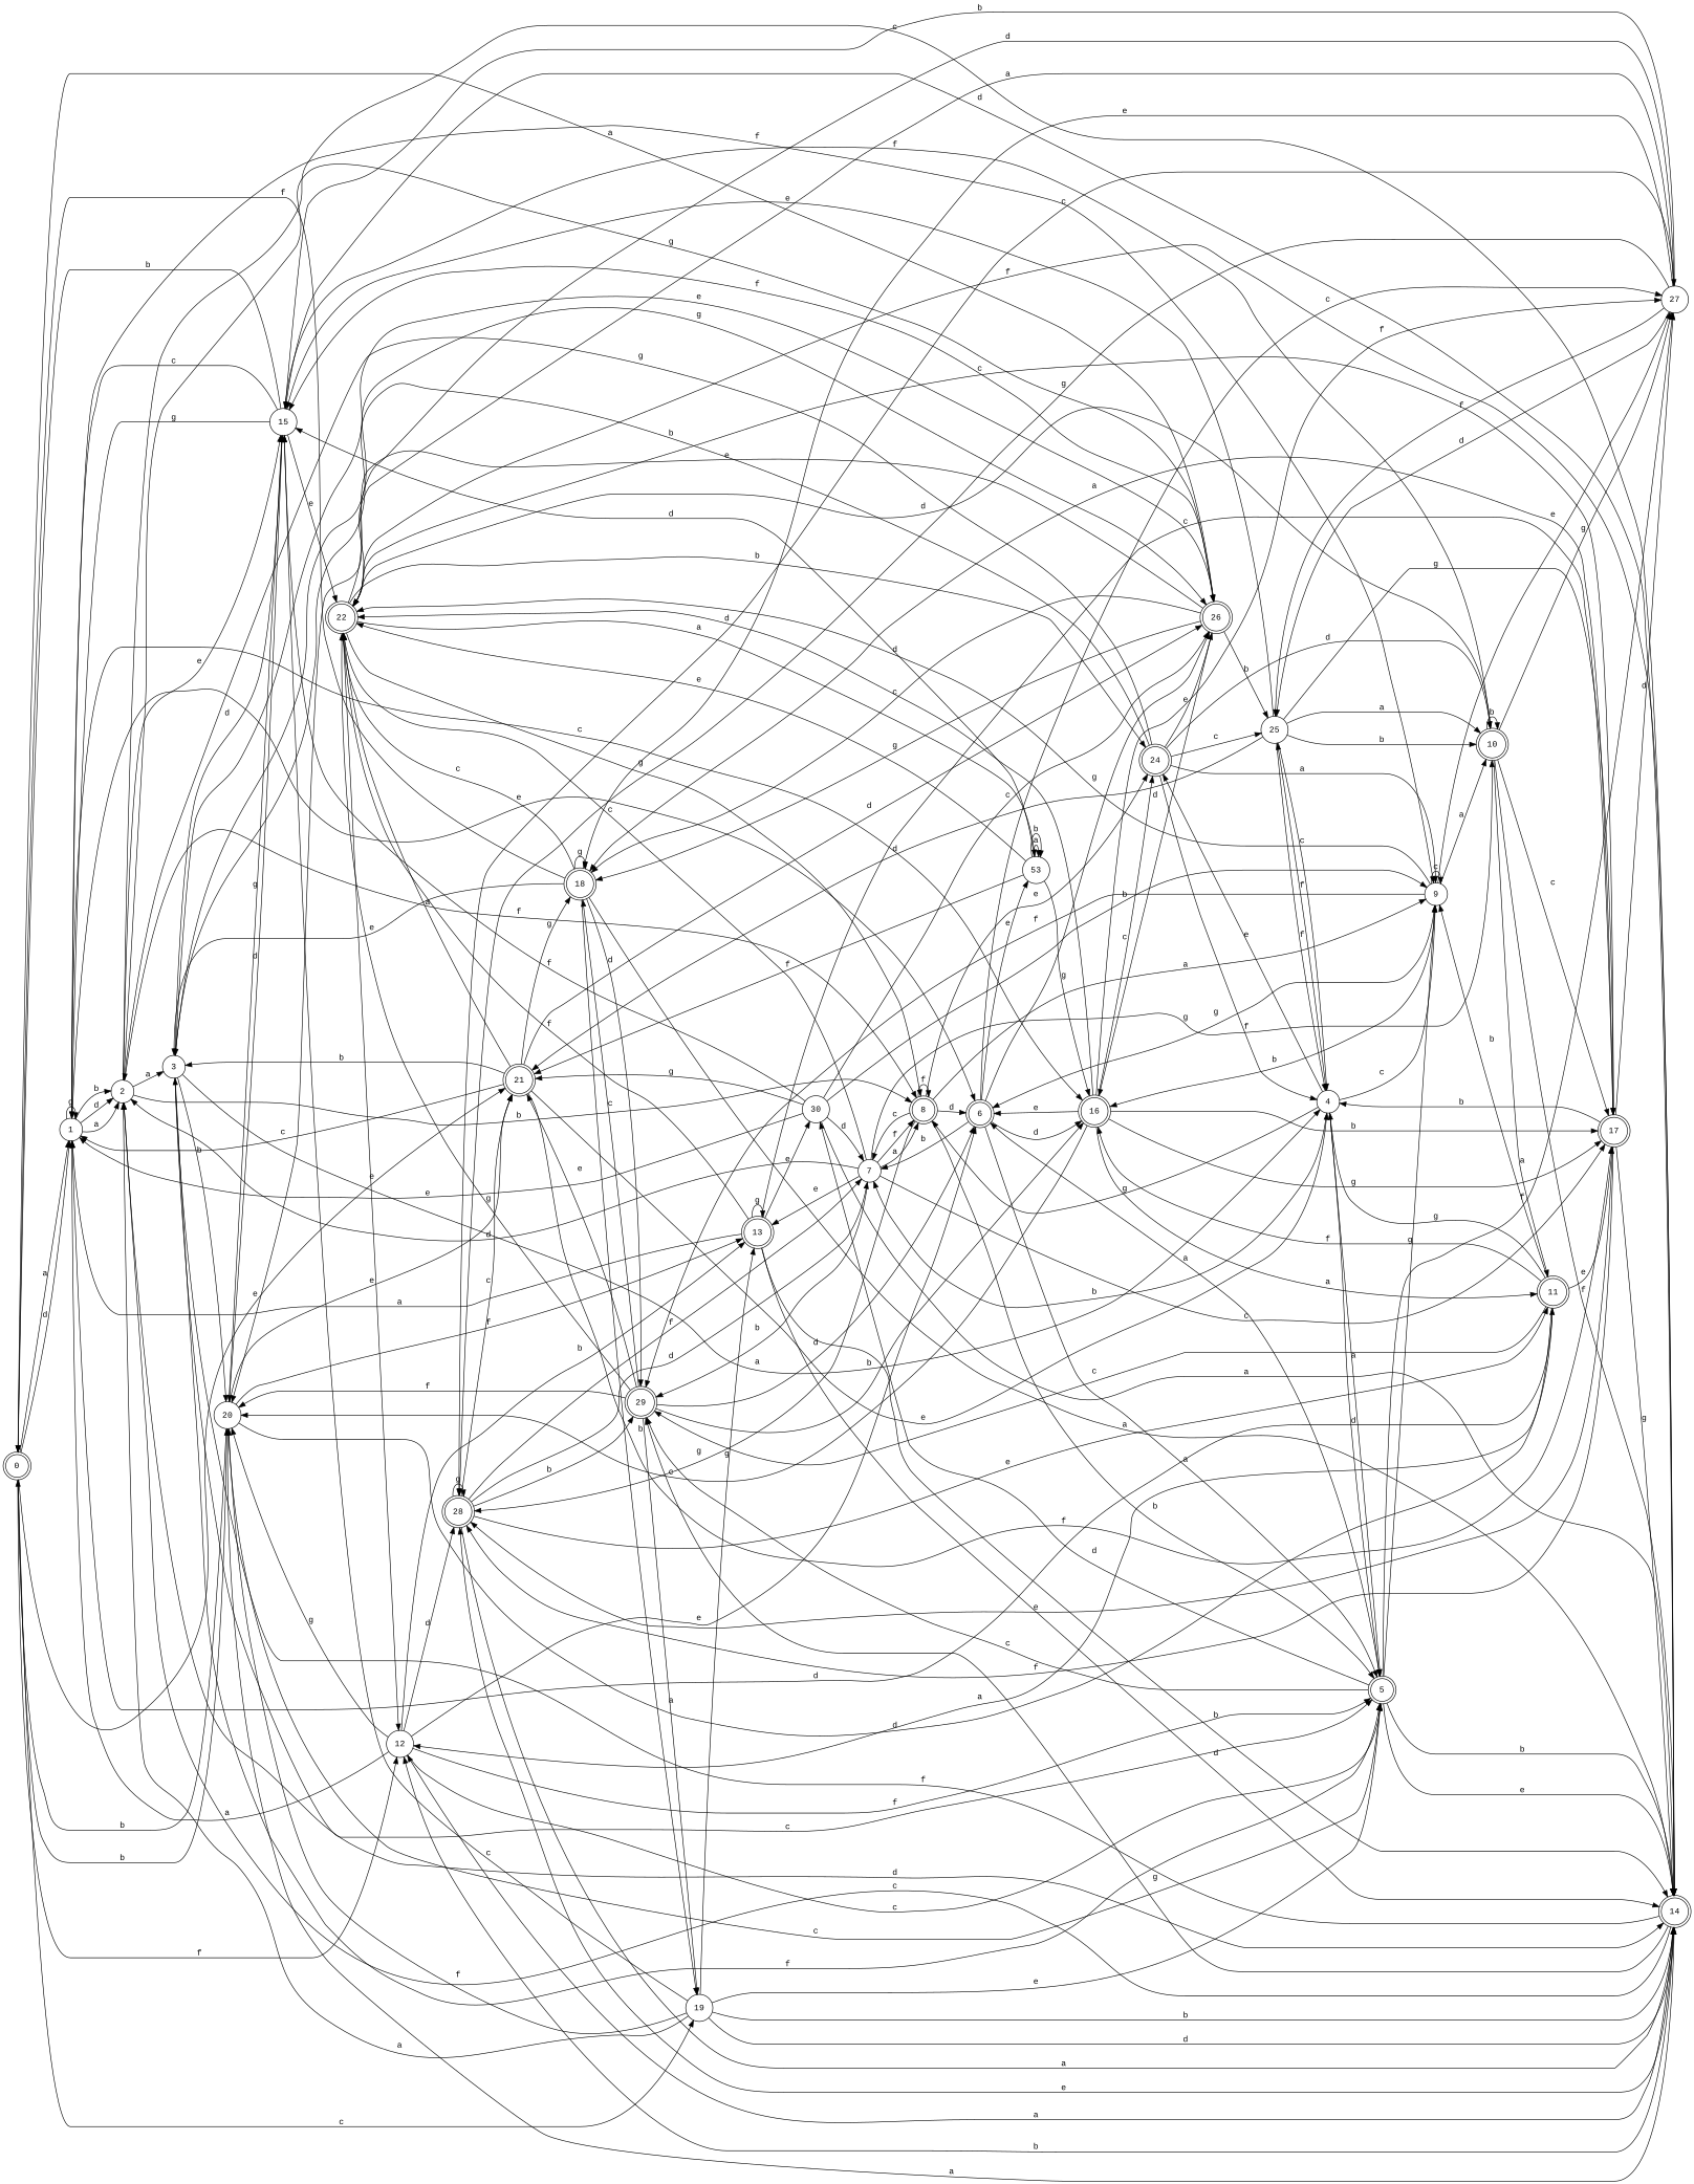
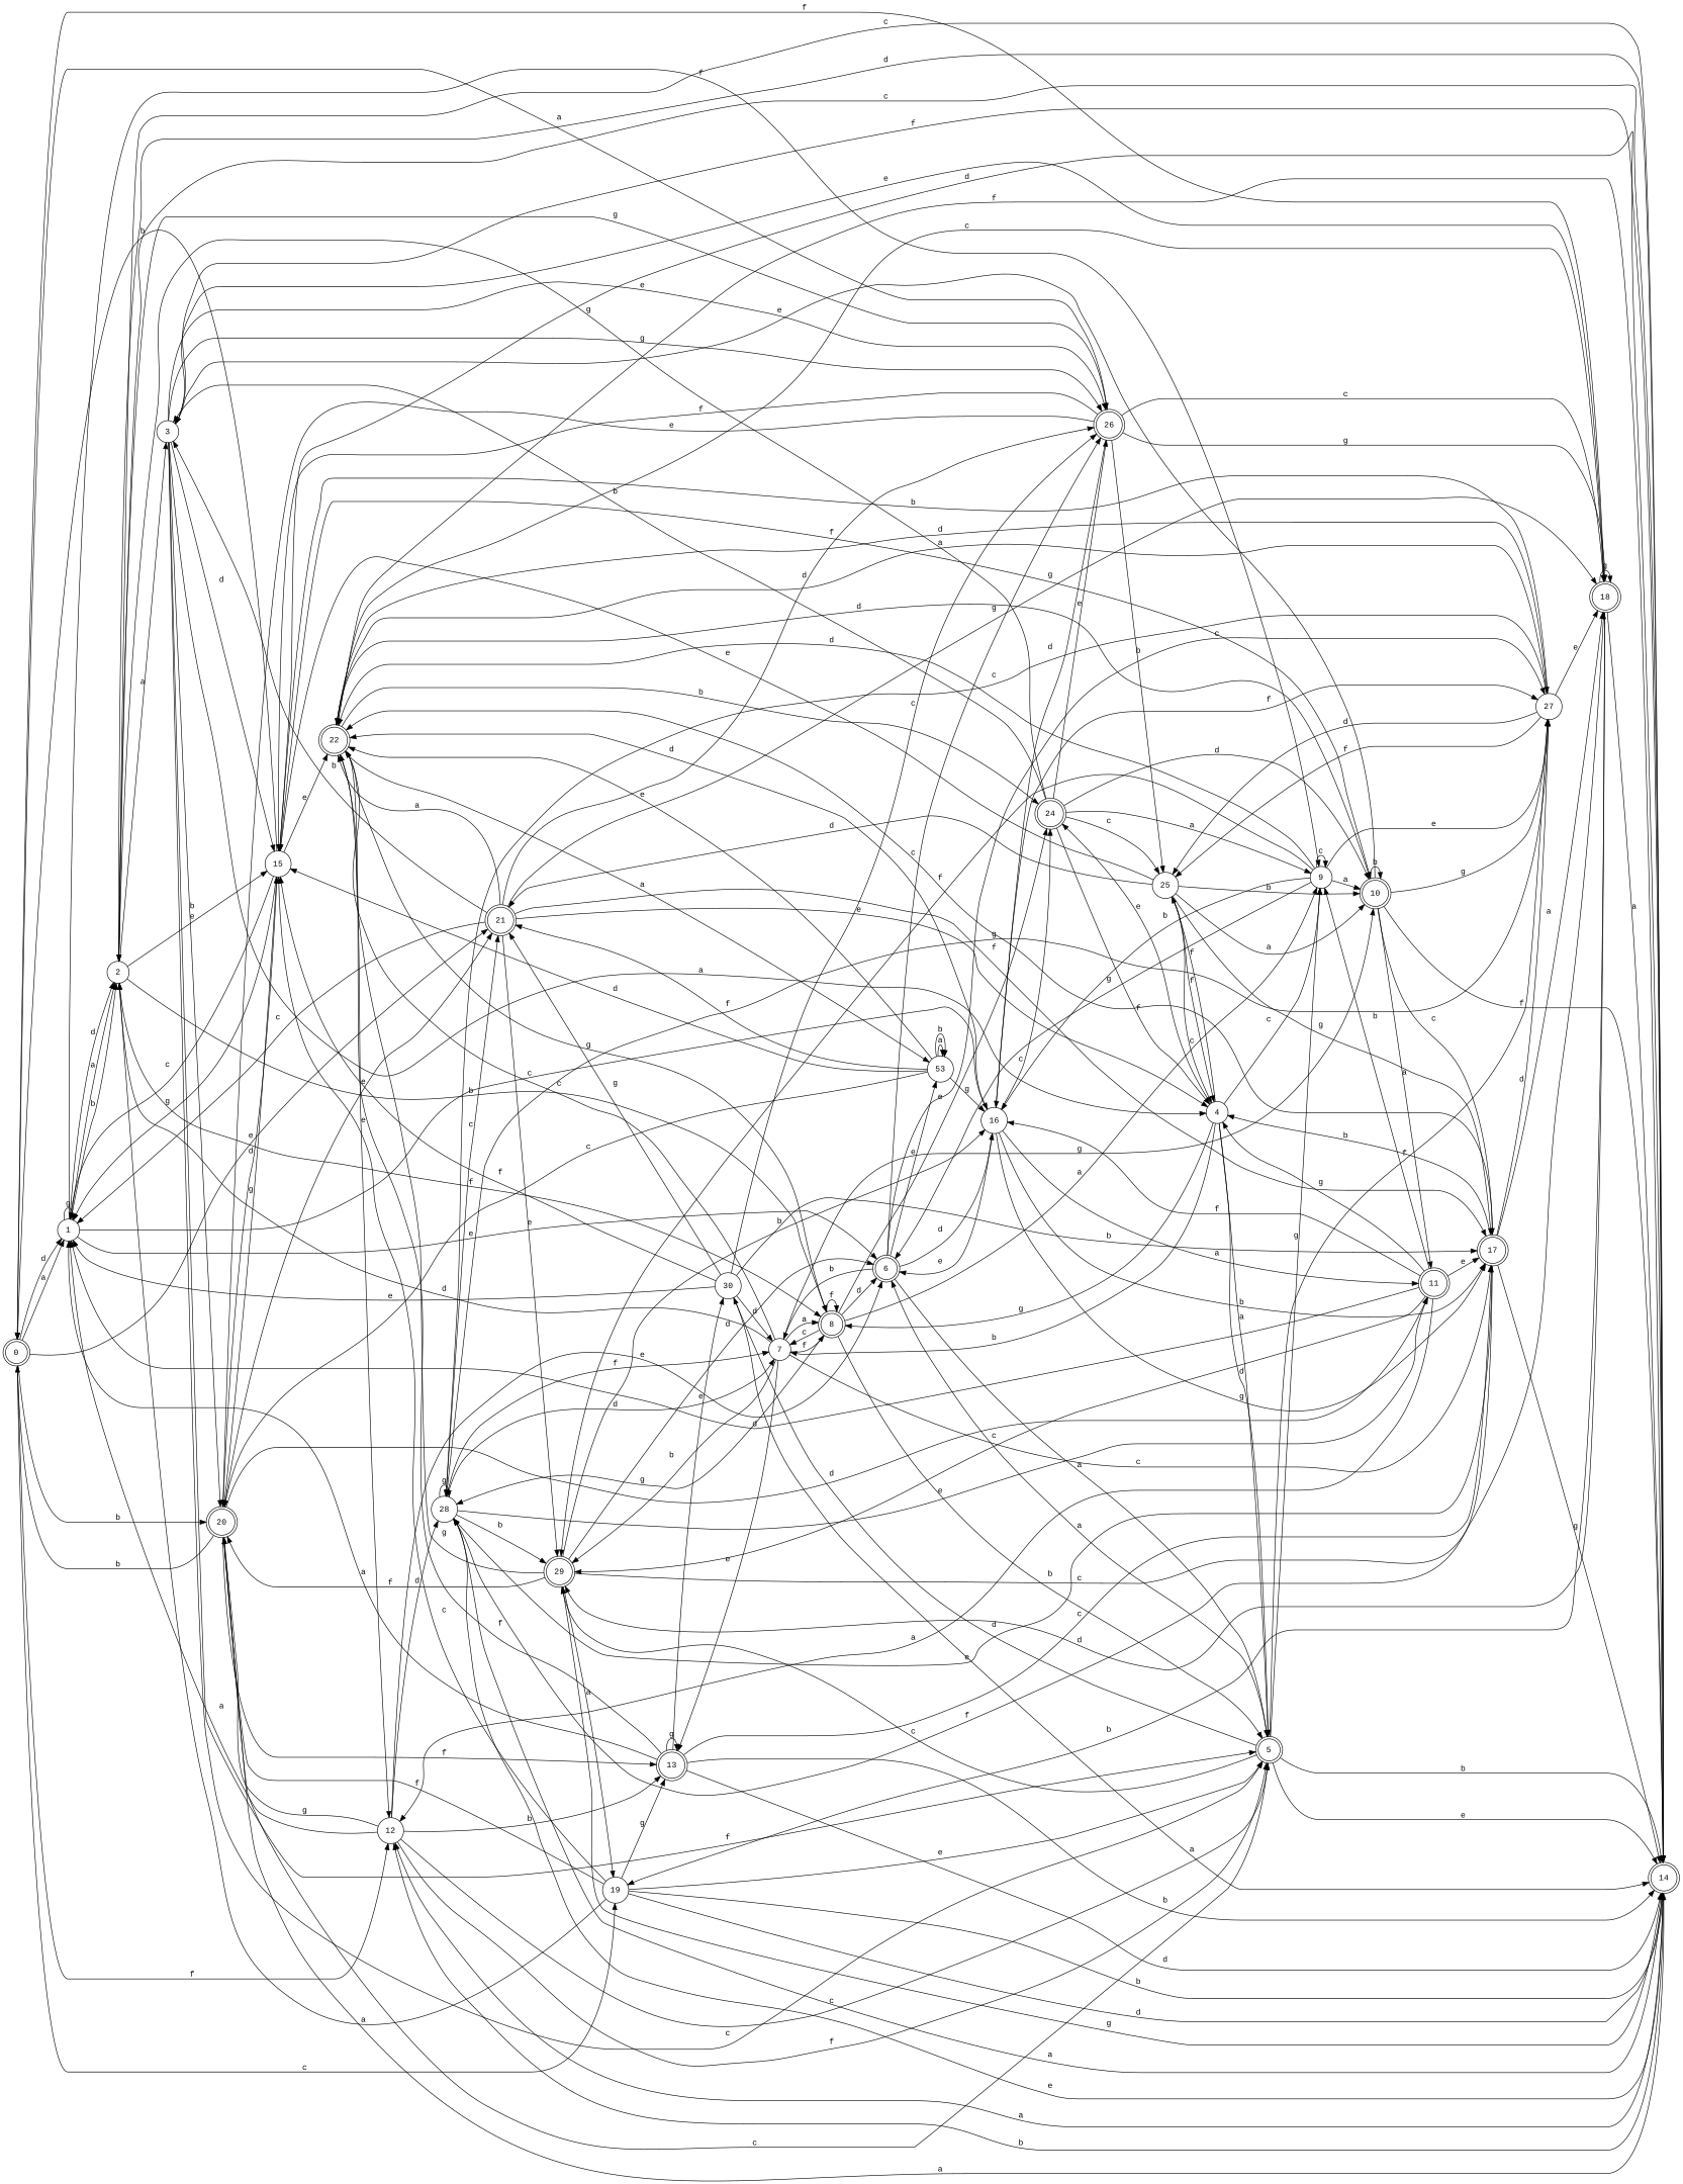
  digraph {
    fontname="Liberation Mono"
    rankdir=LR
    node [color=black fillcolor=white fontname="Liberation Mono" shape=doublecircle style=filled]
    edge [fontname="Liberation Mono"]
    n1 [label=0 style="rounded,filled"]
    n2 [label=1 shape=circle]
    n3 [label=12 shape=circle]
    n4 [label=19 shape=circle]
-   n5 [label=20 shape=circle]
+   n5 [label=20]
    n6 [label=21 style="rounded,filled"]
    n7 [label=2 shape=circle]
    n8 [label=6 style="rounded,filled"]
    n9 [label=9 shape=circle]
-   n10 [label=16 style="rounded,filled"]
+   n10 [label=16 shape=circle style="rounded,filled"]
    n11 [label=10]
    n12 [label=3 shape=circle]
    n13 [label=14]
    n14 [label=27 shape=circle]
    n15 [label=17 style="rounded,filled"]
    n16 [label=22 style="rounded,filled"]
    n17 [label=11 style="rounded,filled"]
    n18 [label=5 style="rounded,filled"]
    n19 [label=13 style="rounded,filled"]
-   n20 [label=28 style="rounded,filled"]
+   n20 [label=28 shape=circle style="rounded,filled"]
    n21 [label=15 shape=circle]
    n22 [label=26 style="rounded,filled"]
    n23 [label=4 shape=circle]
    n24 [label=18 style="rounded,filled"]
    n25 [label=8 style="rounded,filled"]
    n26 [label=7 shape=circle]
    n27 [label=53 shape=circle]
    n28 [label=29 style="rounded,filled"]
    n29 [label=24 style="rounded,filled"]
    n30 [label=25 shape=circle]
    n31 [label=30 shape=circle]
    n1 -> n2 [label=a]
    n1 -> n2 [label=d]
    n1 -> n3 [label=f]
    n1 -> n4 [label=c]
    n1 -> n5 [label=b]
    n1 -> n6 [label=e]
    n2 -> n2 [label=g]
    n2 -> n7 [label=a]
    n2 -> n7 [label=b]
    n2 -> n7 [label=d]
    n2 -> n8 [label=e]
    n2 -> n9 [label=f]
    n2 -> n10 [label=c]
    n3 -> n2 [label=a]
    n3 -> n5 [label=g]
    n3 -> n8 [label=e]
    n3 -> n18 [label=c]
    n3 -> n18 [label=f]
    n3 -> n19 [label=b]
    n3 -> n20 [label=d]
    n4 -> n5 [label=f]
    n4 -> n7 [label=a]
    n4 -> n13 [label=b]
    n4 -> n13 [label=d]
    n4 -> n18 [label=e]
    n4 -> n19 [label=g]
    n4 -> n21 [label=c]
    n5 -> n1 [label=b]
    n5 -> n6 [label=e]
    n5 -> n13 [label=a]
    n5 -> n17 [label=d]
    n5 -> n18 [label=c]
    n5 -> n19 [label=f]
    n5 -> n21 [label=g]
    n6 -> n2 [label=c]
    n6 -> n12 [label=b]
    n6 -> n15 [label=f]
    n6 -> n16 [label=a]
    n6 -> n22 [label=d]
    n6 -> n23 [label=e]
    n6 -> n24 [label=g]
    n7 -> n12 [label=a]
    n7 -> n13 [label=c]
    n7 -> n13 [label=d]
    n7 -> n21 [label=e]
    n7 -> n22 [label=g]
    n7 -> n25 [label=b]
    n7 -> n25 [label=f]
    n8 -> n10 [label=d]
    n8 -> n14 [label=c]
    n8 -> n18 [label=a]
    n8 -> n22 [label=g]
    n8 -> n26 [label=b]
    n8 -> n27 [label=e]
    n9 -> n8 [label=g]
    n9 -> n9 [label=c]
    n9 -> n10 [label=b]
    n9 -> n11 [label=a]
    n9 -> n14 [label=e]
    n9 -> n16 [label=d]
    n9 -> n28 [label=f]
    n10 -> n8 [label=e]
    n10 -> n14 [label=f]
    n10 -> n15 [label=b]
    n10 -> n15 [label=g]
    n10 -> n16 [label=d]
    n10 -> n17 [label=a]
    n10 -> n29 [label=c]
    n11 -> n11 [label=b]
+   n11 -> n12 [label=e]
    n11 -> n13 [label=f]
    n11 -> n14 [label=g]
    n11 -> n15 [label=c]
    n11 -> n16 [label=d]
    n11 -> n17 [label=a]
    n12 -> n5 [label=b]
    n12 -> n18 [label=c]
    n12 -> n18 [label=f]
    n12 -> n21 [label=d]
    n12 -> n22 [label=e]
    n12 -> n22 [label=g]
    n12 -> n23 [label=a]
    n13 -> n3 [label=a]
    n13 -> n3 [label=b]
    n13 -> n7 [label=c]
    n13 -> n12 [label=f]
    n13 -> n20 [label=e]
    n13 -> n21 [label=d]
    n13 -> n28 [label=g]
    n14 -> n16 [label=a]
    n14 -> n20 [label=c]
    n14 -> n20 [label=g]
    n14 -> n21 [label=b]
    n14 -> n24 [label=e]
    n14 -> n30 [label=d]
    n14 -> n30 [label=f]
    n15 -> n13 [label=g]
    n15 -> n14 [label=d]
    n15 -> n16 [label=c]
    n15 -> n20 [label=e]
    n15 -> n20 [label=f]
    n15 -> n23 [label=b]
    n15 -> n24 [label=a]
    n16 -> n3 [label=e]
    n16 -> n13 [label=f]
    n16 -> n14 [label=d]
    n16 -> n25 [label=g]
    n16 -> n27 [label=a]
    n16 -> n29 [label=b]
    n17 -> n2 [label=d]
    n17 -> n3 [label=a]
    n17 -> n9 [label=b]
    n17 -> n10 [label=f]
    n17 -> n15 [label=e]
    n17 -> n23 [label=g]
    n17 -> n28 [label=c]
    n18 -> n8 [label=a]
    n18 -> n9 [label=g]
    n18 -> n13 [label=b]
    n18 -> n13 [label=e]
    n18 -> n14 [label=f]
    n18 -> n28 [label=c]
    n18 -> n31 [label=d]
    n19 -> n2 [label=a]
    n19 -> n13 [label=b]
    n19 -> n13 [label=d]
    n19 -> n15 [label=c]
    n19 -> n16 [label=f]
    n19 -> n19 [label=g]
    n19 -> n31 [label=e]
    n20 -> n6 [label=c]
    n20 -> n13 [label=a]
    n20 -> n17 [label=e]
    n20 -> n20 [label=g]
    n20 -> n26 [label=d]
    n20 -> n26 [label=f]
    n20 -> n28 [label=b]
    n21 -> n1 [label=b]
    n21 -> n2 [label=c]
    n21 -> n2 [label=g]
    n21 -> n5 [label=d]
    n21 -> n11 [label=f]
    n21 -> n16 [label=e]
    n22 -> n1 [label=a]
    n22 -> n5 [label=e]
    n22 -> n10 [label=d]
    n22 -> n21 [label=f]
    n22 -> n24 [label=c]
    n22 -> n24 [label=g]
    n22 -> n30 [label=b]
    n23 -> n9 [label=c]
    n23 -> n18 [label=a]
    n23 -> n18 [label=d]
    n23 -> n25 [label=g]
    n23 -> n26 [label=b]
    n23 -> n29 [label=e]
    n23 -> n30 [label=f]
    n24 -> n1 [label=f]
    n24 -> n4 [label=b]
    n24 -> n12 [label=e]
    n24 -> n13 [label=a]
    n24 -> n16 [label=c]
    n24 -> n24 [label=g]
    n24 -> n28 [label=d]
    n25 -> n8 [label=d]
    n25 -> n9 [label=a]
    n25 -> n18 [label=b]
    n25 -> n20 [label=g]
    n25 -> n25 [label=f]
    n25 -> n26 [label=c]
    n25 -> n29 [label=e]
    n26 -> n7 [label=d]
    n26 -> n11 [label=g]
    n26 -> n15 [label=c]
    n26 -> n16 [label=c]
    n26 -> n19 [label=e]
    n26 -> n25 [label=a]
    n26 -> n25 [label=f]
    n26 -> n28 [label=b]
-   n10 -> n5 [label=c]
+   n27 -> n5 [label=c]
    n27 -> n6 [label=f]
    n27 -> n10 [label=g]
    n27 -> n16 [label=e]
    n27 -> n21 [label=d]
    n27 -> n27 [label=a]
    n27 -> n27 [label=b]
    n28 -> n4 [label=a]
    n28 -> n5 [label=f]
-   n28 -> n6 [label=e]
+   n6 -> n28 [label=e]
    n28 -> n8 [label=d]
    n28 -> n10 [label=b]
    n28 -> n16 [label=g]
    n28 -> n24 [label=c]
    n29 -> n7 [label=g]
    n29 -> n9 [label=a]
    n29 -> n11 [label=d]
    n29 -> n12 [label=b]
    n29 -> n22 [label=e]
    n29 -> n23 [label=f]
    n29 -> n30 [label=c]
    n30 -> n6 [label=d]
    n30 -> n11 [label=a]
    n30 -> n11 [label=b]
    n30 -> n15 [label=g]
    n30 -> n21 [label=e]
    n30 -> n23 [label=c]
    n30 -> n23 [label=f]
    n31 -> n2 [label=e]
    n31 -> n6 [label=g]
    n31 -> n13 [label=a]
-   n31 -> n9 [label=b]
+   n31 -> n15 [label=b]
    n31 -> n21 [label=f]
    n31 -> n22 [label=c]
    n31 -> n26 [label=d]
  }
